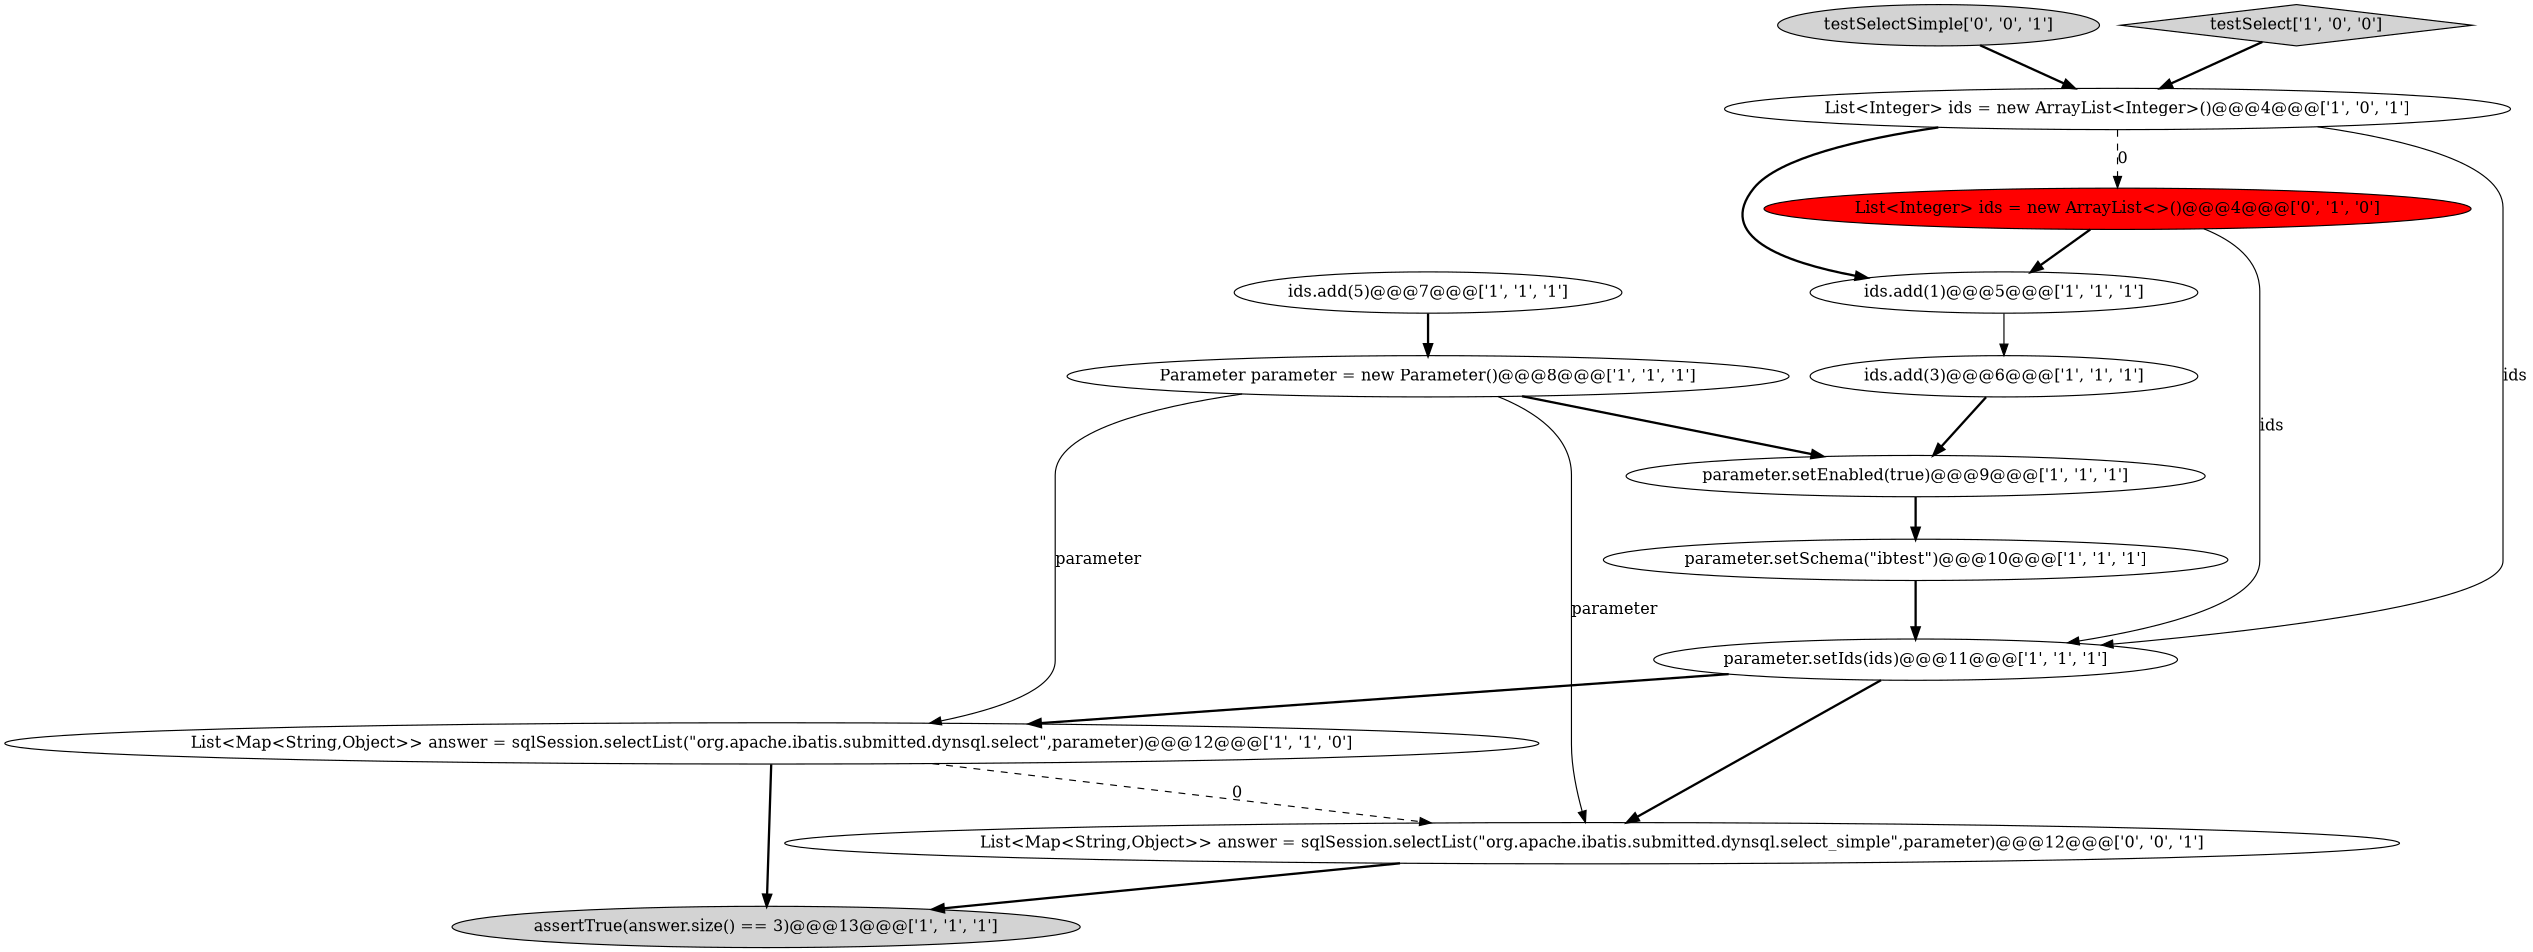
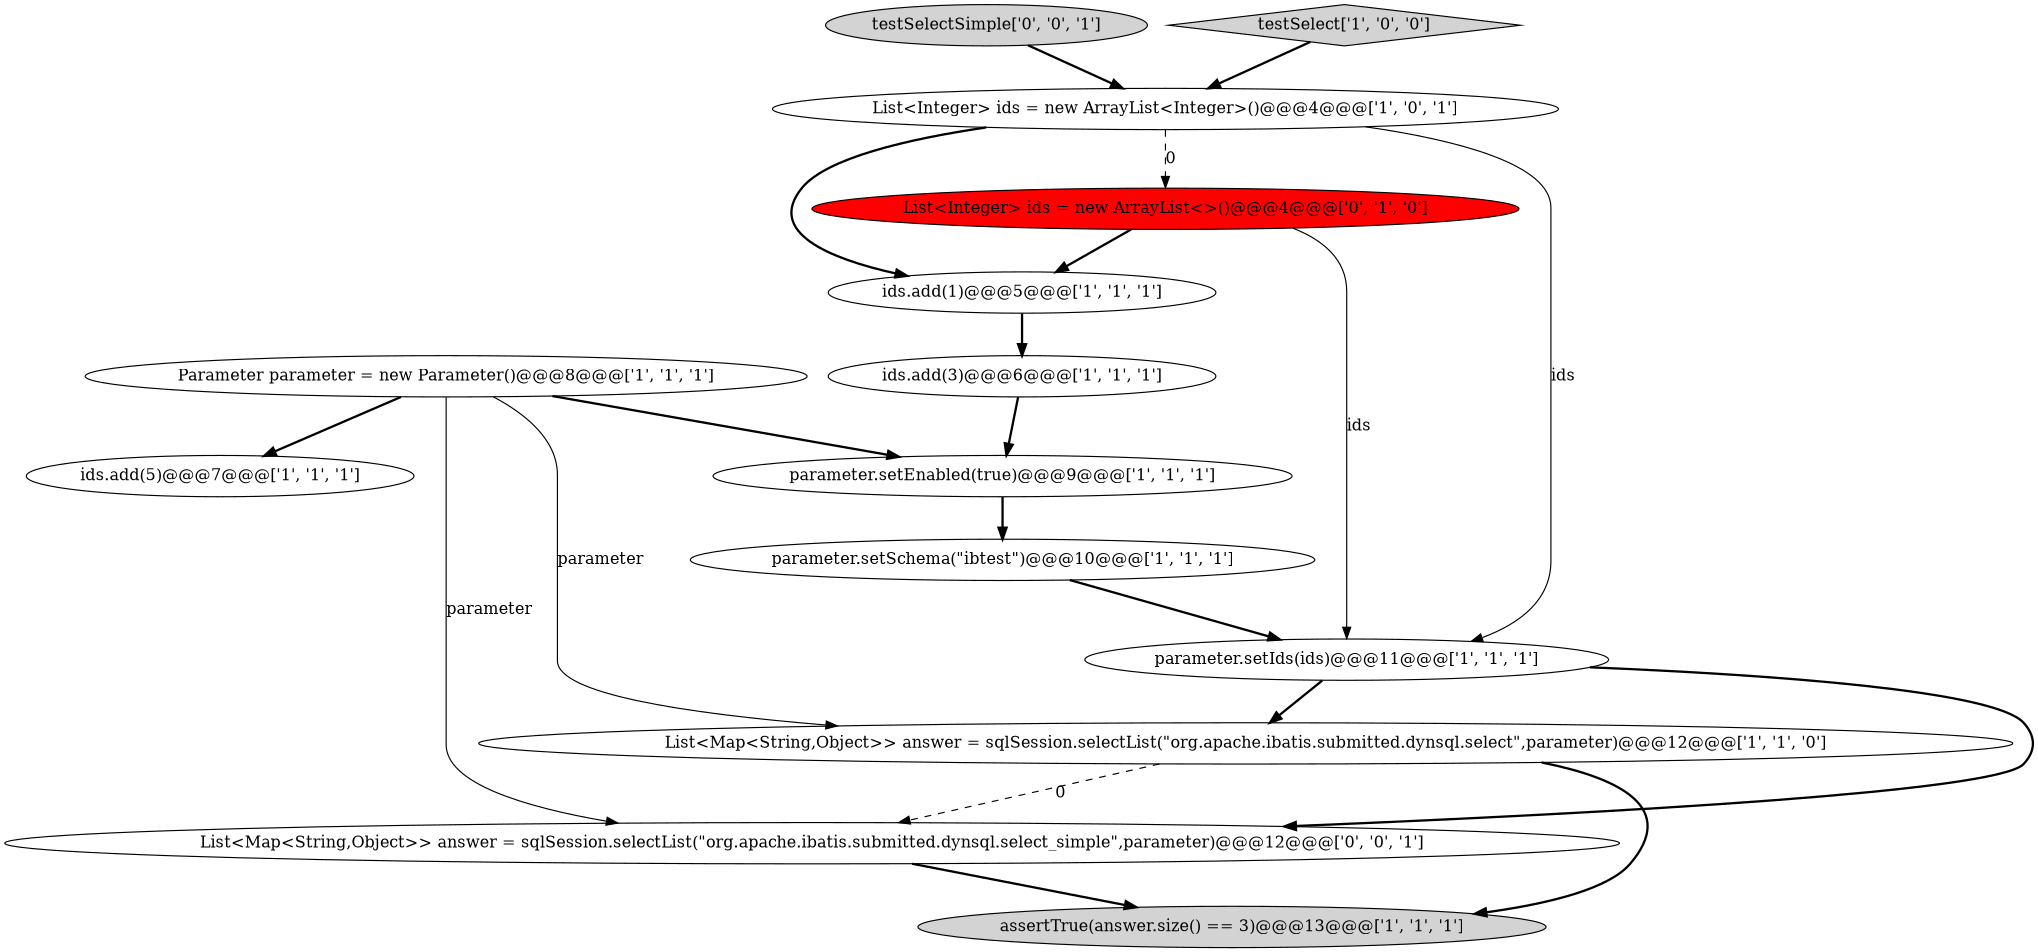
  digraph {
    node [fillcolor=white shape=ellipse style=filled]
    edge [style=bold]
    n1 [fillcolor=lightgray label="testSelectSimple['0', '0', '1']"]
    n2 [label="List<Integer> ids = new ArrayList<Integer>()@@@4@@@['1', '0', '1']"]
    n3 [label="ids.add(1)@@@5@@@['1', '1', '1']"]
    n4 [fillcolor=red label="List<Integer> ids = new ArrayList<>()@@@4@@@['0', '1', '0']"]
    n5 [label="parameter.setIds(ids)@@@11@@@['1', '1', '1']"]
    n6 [label="List<Map<String,Object>> answer = sqlSession.selectList(\"org.apache.ibatis.submitted.dynsql.select\",parameter)@@@12@@@['1', '1', '0']"]
    n7 [fillcolor=lightgray label="assertTrue(answer.size() == 3)@@@13@@@['1', '1', '1']"]
    n8 [label="List<Map<String,Object>> answer = sqlSession.selectList(\"org.apache.ibatis.submitted.dynsql.select_simple\",parameter)@@@12@@@['0', '0', '1']"]
    n9 [label="ids.add(3)@@@6@@@['1', '1', '1']"]
    n10 [label="parameter.setEnabled(true)@@@9@@@['1', '1', '1']"]
    n11 [label="ids.add(5)@@@7@@@['1', '1', '1']"]
    n12 [label="Parameter parameter = new Parameter()@@@8@@@['1', '1', '1']"]
    n13 [label="parameter.setSchema(\"ibtest\")@@@10@@@['1', '1', '1']"]
    n14 [fillcolor=lightgray label="testSelect['1', '0', '0']" shape=diamond]
    n1 -> n2
    n2 -> n3
    n2 -> n4 [label=0 style=dashed]
    n2 -> n5 [label=ids style=solid]
-   n3 -> n9 [style=solid]
+   n3 -> n9
    n4 -> n3
    n4 -> n5 [label=ids style=solid]
    n5 -> n6
    n5 -> n8
    n6 -> n7
    n6 -> n8 [label=0 style=dashed]
    n8 -> n7
    n9 -> n10
    n10 -> n13
-   n11 -> n12
+   n12 -> n11
    n12 -> n6 [label=parameter style=solid]
    n12 -> n8 [label=parameter style=solid]
    n12 -> n10
    n13 -> n5
    n14 -> n2
  }
